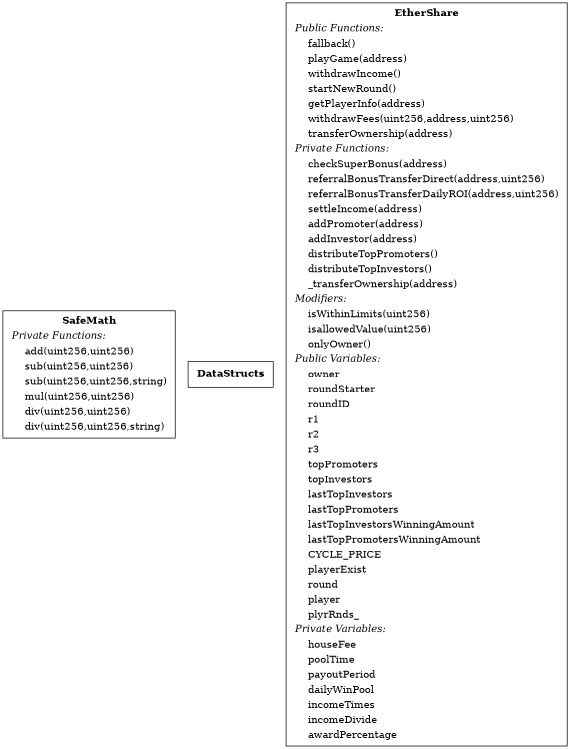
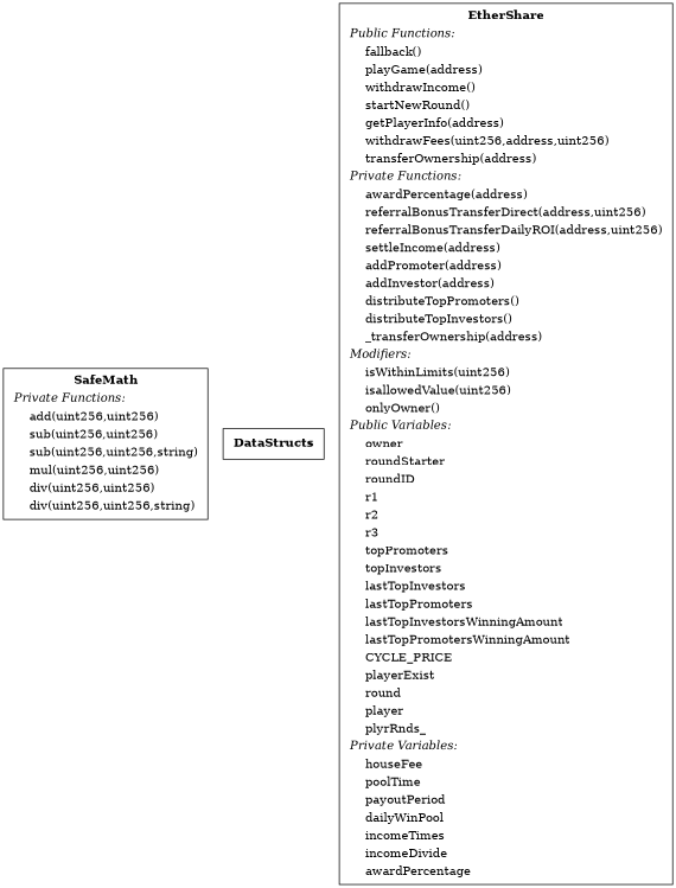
  digraph {
    node [shape=box]
    n1 [label=< <TABLE border="0"><TR><TD align="center"><B>SafeMath</B></TD></TR><TR><TD align="left"><I>Private Functions:</I></TD></TR><TR><TD align="left">    add(uint256,uint256)</TD></TR><TR><TD align="left">    sub(uint256,uint256)</TD></TR><TR><TD align="left">    sub(uint256,uint256,string)</TD></TR><TR><TD align="left">    mul(uint256,uint256)</TD></TR><TR><TD align="left">    div(uint256,uint256)</TD></TR><TR><TD align="left">    div(uint256,uint256,string)</TD></TR></TABLE> >]
    n2 [label=< <TABLE border="0"><TR><TD align="center"><B>DataStructs</B></TD></TR></TABLE> >]
-   n3 [label=< <TABLE border="0"><TR><TD align="center"><B>EtherShare</B></TD></TR><TR><TD align="left"><I>Public Functions:</I></TD></TR><TR><TD align="left">    fallback()</TD></TR><TR><TD align="left">    playGame(address)</TD></TR><TR><TD align="left">    withdrawIncome()</TD></TR><TR><TD align="left">    startNewRound()</TD></TR><TR><TD align="left">    getPlayerInfo(address)</TD></TR><TR><TD align="left">    withdrawFees(uint256,address,uint256)</TD></TR><TR><TD align="left">    transferOwnership(address)</TD></TR><TR><TD align="left"><I>Private Functions:</I></TD></TR><TR><TD align="left">    checkSuperBonus(address)</TD></TR><TR><TD align="left">    referralBonusTransferDirect(address,uint256)</TD></TR><TR><TD align="left">    referralBonusTransferDailyROI(address,uint256)</TD></TR><TR><TD align="left">    settleIncome(address)</TD></TR><TR><TD align="left">    addPromoter(address)</TD></TR><TR><TD align="left">    addInvestor(address)</TD></TR><TR><TD align="left">    distributeTopPromoters()</TD></TR><TR><TD align="left">    distributeTopInvestors()</TD></TR><TR><TD align="left">    _transferOwnership(address)</TD></TR><TR><TD align="left"><I>Modifiers:</I></TD></TR><TR><TD align="left">    isWithinLimits(uint256)</TD></TR><TR><TD align="left">    isallowedValue(uint256)</TD></TR><TR><TD align="left">    onlyOwner()</TD></TR><TR><TD align="left"><I>Public Variables:</I></TD></TR><TR><TD align="left">    owner</TD></TR><TR><TD align="left">    roundStarter</TD></TR><TR><TD align="left">    roundID</TD></TR><TR><TD align="left">    r1</TD></TR><TR><TD align="left">    r2</TD></TR><TR><TD align="left">    r3</TD></TR><TR><TD align="left">    topPromoters</TD></TR><TR><TD align="left">    topInvestors</TD></TR><TR><TD align="left">    lastTopInvestors</TD></TR><TR><TD align="left">    lastTopPromoters</TD></TR><TR><TD align="left">    lastTopInvestorsWinningAmount</TD></TR><TR><TD align="left">    lastTopPromotersWinningAmount</TD></TR><TR><TD align="left">    CYCLE_PRICE</TD></TR><TR><TD align="left">    playerExist</TD></TR><TR><TD align="left">    round</TD></TR><TR><TD align="left">    player</TD></TR><TR><TD align="left">    plyrRnds_</TD></TR><TR><TD align="left"><I>Private Variables:</I></TD></TR><TR><TD align="left">    houseFee</TD></TR><TR><TD align="left">    poolTime</TD></TR><TR><TD align="left">    payoutPeriod</TD></TR><TR><TD align="left">    dailyWinPool</TD></TR><TR><TD align="left">    incomeTimes</TD></TR><TR><TD align="left">    incomeDivide</TD></TR><TR><TD align="left">    awardPercentage</TD></TR></TABLE> >]
+   n3 [label=< <TABLE border="0"><TR><TD align="center"><B>EtherShare</B></TD></TR><TR><TD align="left"><I>Public Functions:</I></TD></TR><TR><TD align="left">    fallback()</TD></TR><TR><TD align="left">    playGame(address)</TD></TR><TR><TD align="left">    withdrawIncome()</TD></TR><TR><TD align="left">    startNewRound()</TD></TR><TR><TD align="left">    getPlayerInfo(address)</TD></TR><TR><TD align="left">    withdrawFees(uint256,address,uint256)</TD></TR><TR><TD align="left">    transferOwnership(address)</TD></TR><TR><TD align="left"><I>Private Functions:</I></TD></TR><TR><TD align="left">    awardPercentage(address)</TD></TR><TR><TD align="left">    referralBonusTransferDirect(address,uint256)</TD></TR><TR><TD align="left">    referralBonusTransferDailyROI(address,uint256)</TD></TR><TR><TD align="left">    settleIncome(address)</TD></TR><TR><TD align="left">    addPromoter(address)</TD></TR><TR><TD align="left">    addInvestor(address)</TD></TR><TR><TD align="left">    distributeTopPromoters()</TD></TR><TR><TD align="left">    distributeTopInvestors()</TD></TR><TR><TD align="left">    _transferOwnership(address)</TD></TR><TR><TD align="left"><I>Modifiers:</I></TD></TR><TR><TD align="left">    isWithinLimits(uint256)</TD></TR><TR><TD align="left">    isallowedValue(uint256)</TD></TR><TR><TD align="left">    onlyOwner()</TD></TR><TR><TD align="left"><I>Public Variables:</I></TD></TR><TR><TD align="left">    owner</TD></TR><TR><TD align="left">    roundStarter</TD></TR><TR><TD align="left">    roundID</TD></TR><TR><TD align="left">    r1</TD></TR><TR><TD align="left">    r2</TD></TR><TR><TD align="left">    r3</TD></TR><TR><TD align="left">    topPromoters</TD></TR><TR><TD align="left">    topInvestors</TD></TR><TR><TD align="left">    lastTopInvestors</TD></TR><TR><TD align="left">    lastTopPromoters</TD></TR><TR><TD align="left">    lastTopInvestorsWinningAmount</TD></TR><TR><TD align="left">    lastTopPromotersWinningAmount</TD></TR><TR><TD align="left">    CYCLE_PRICE</TD></TR><TR><TD align="left">    playerExist</TD></TR><TR><TD align="left">    round</TD></TR><TR><TD align="left">    player</TD></TR><TR><TD align="left">    plyrRnds_</TD></TR><TR><TD align="left"><I>Private Variables:</I></TD></TR><TR><TD align="left">    houseFee</TD></TR><TR><TD align="left">    poolTime</TD></TR><TR><TD align="left">    payoutPeriod</TD></TR><TR><TD align="left">    dailyWinPool</TD></TR><TR><TD align="left">    incomeTimes</TD></TR><TR><TD align="left">    incomeDivide</TD></TR><TR><TD align="left">    awardPercentage</TD></TR></TABLE> >]
  }
